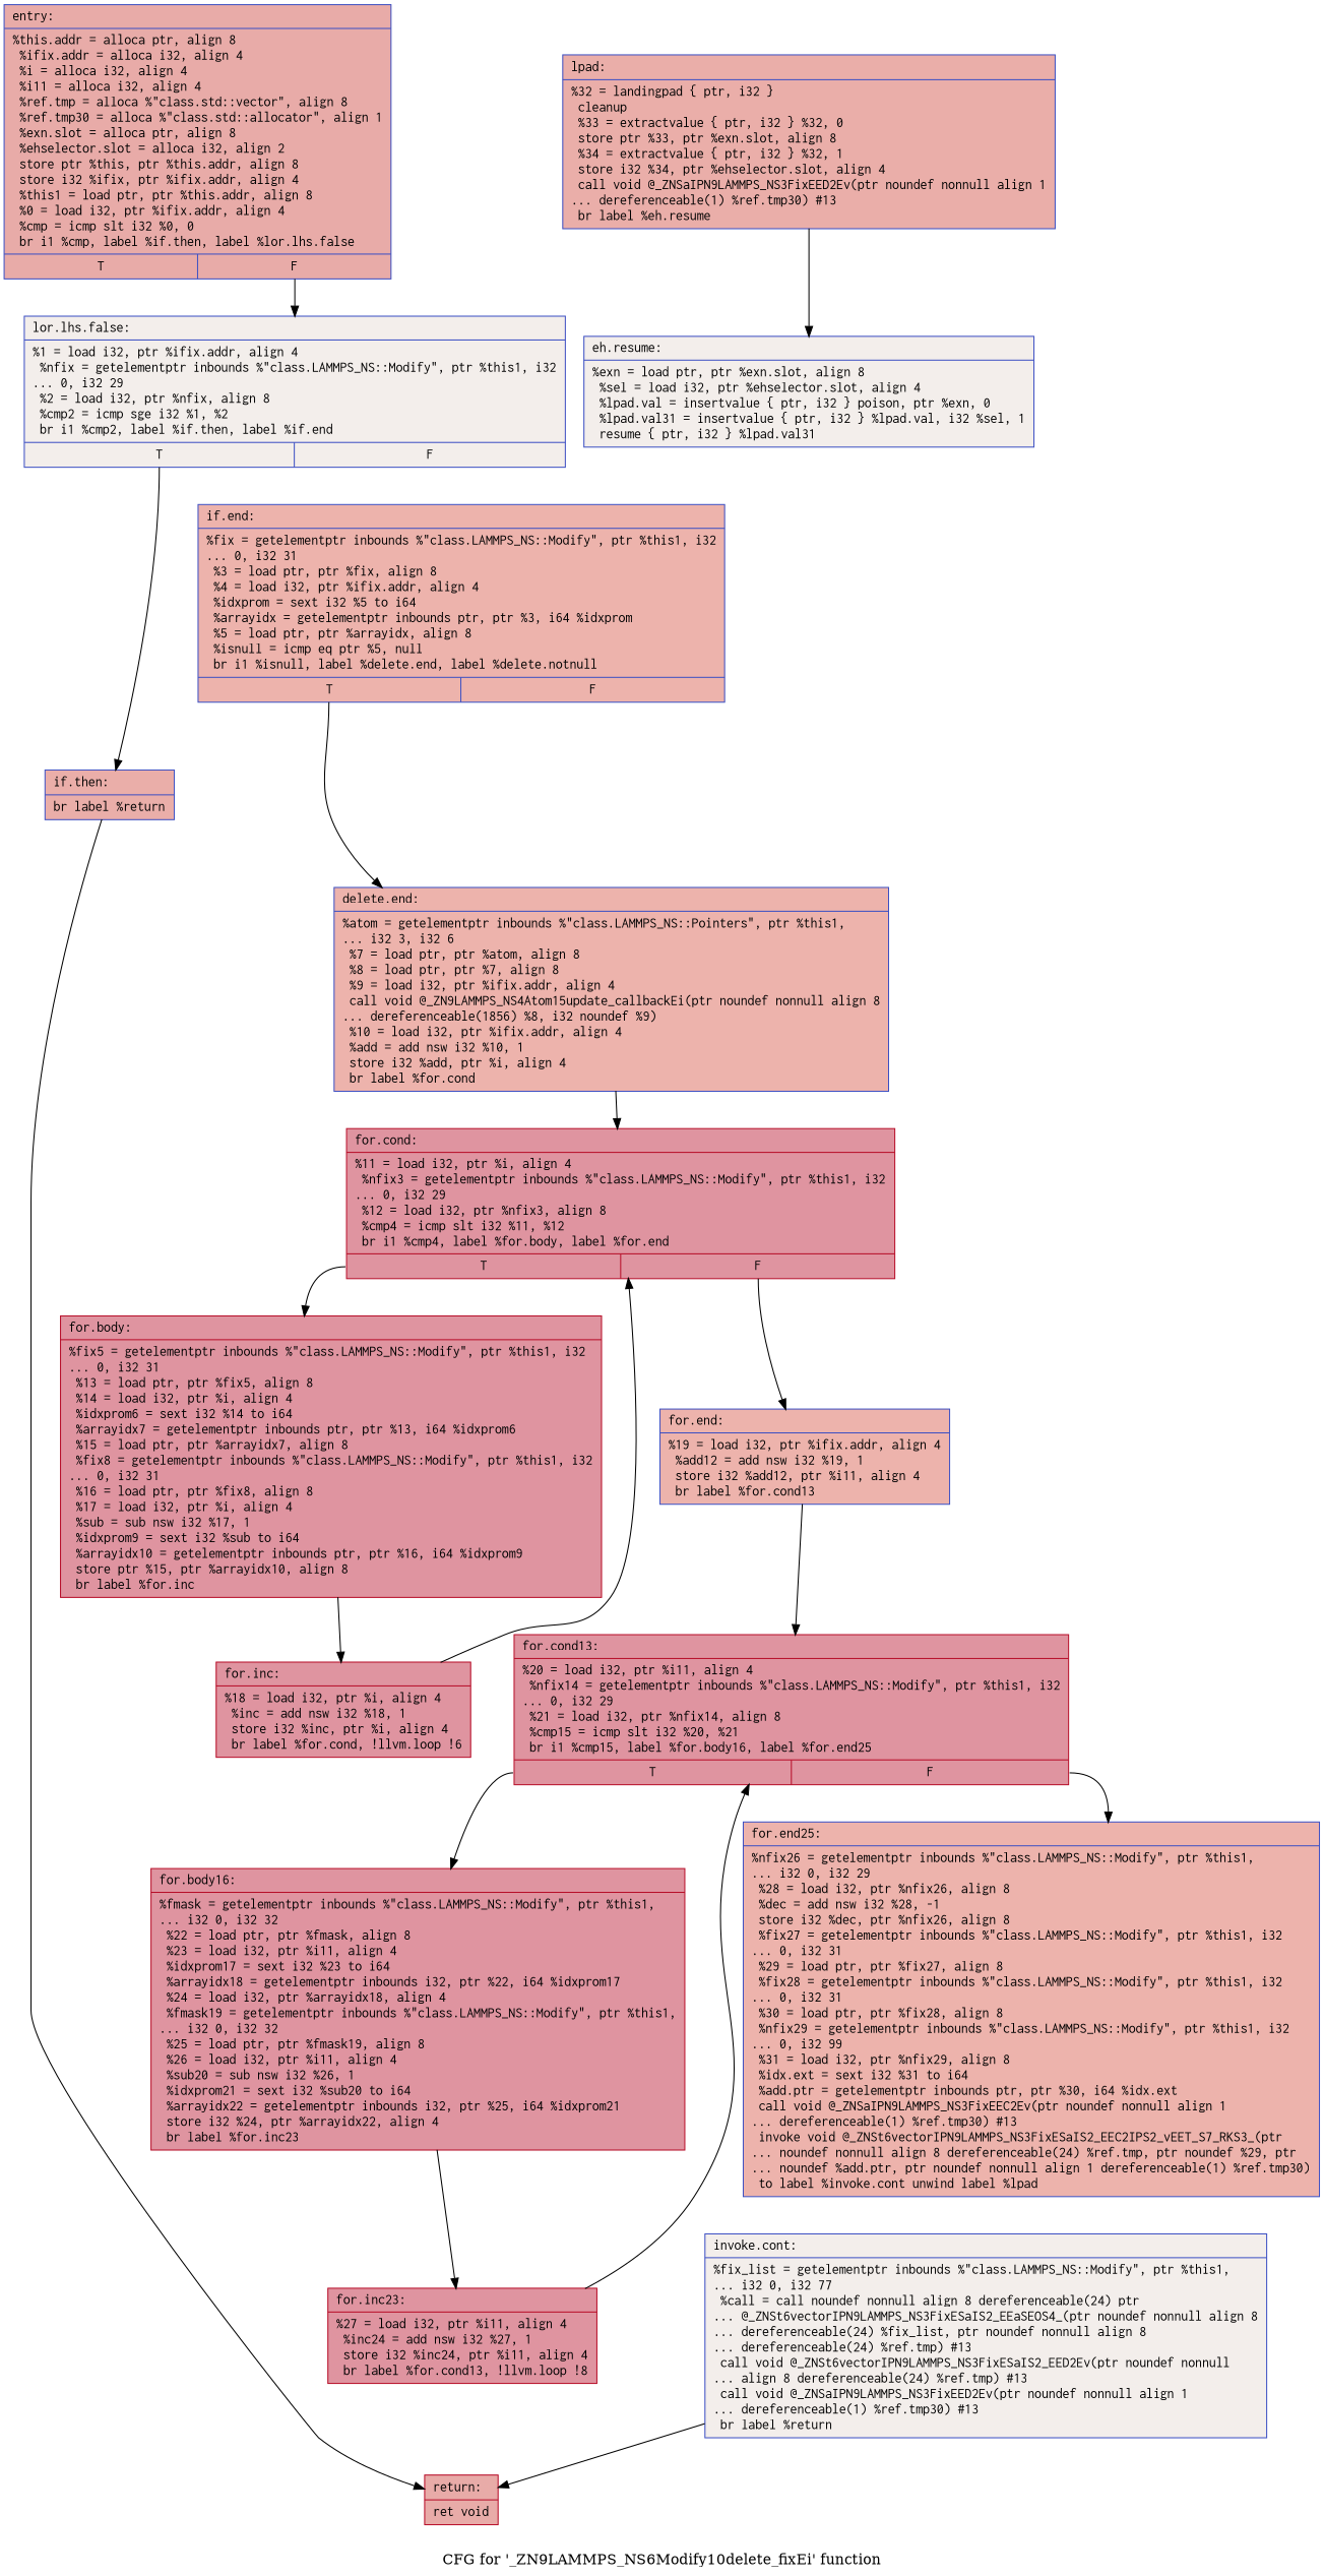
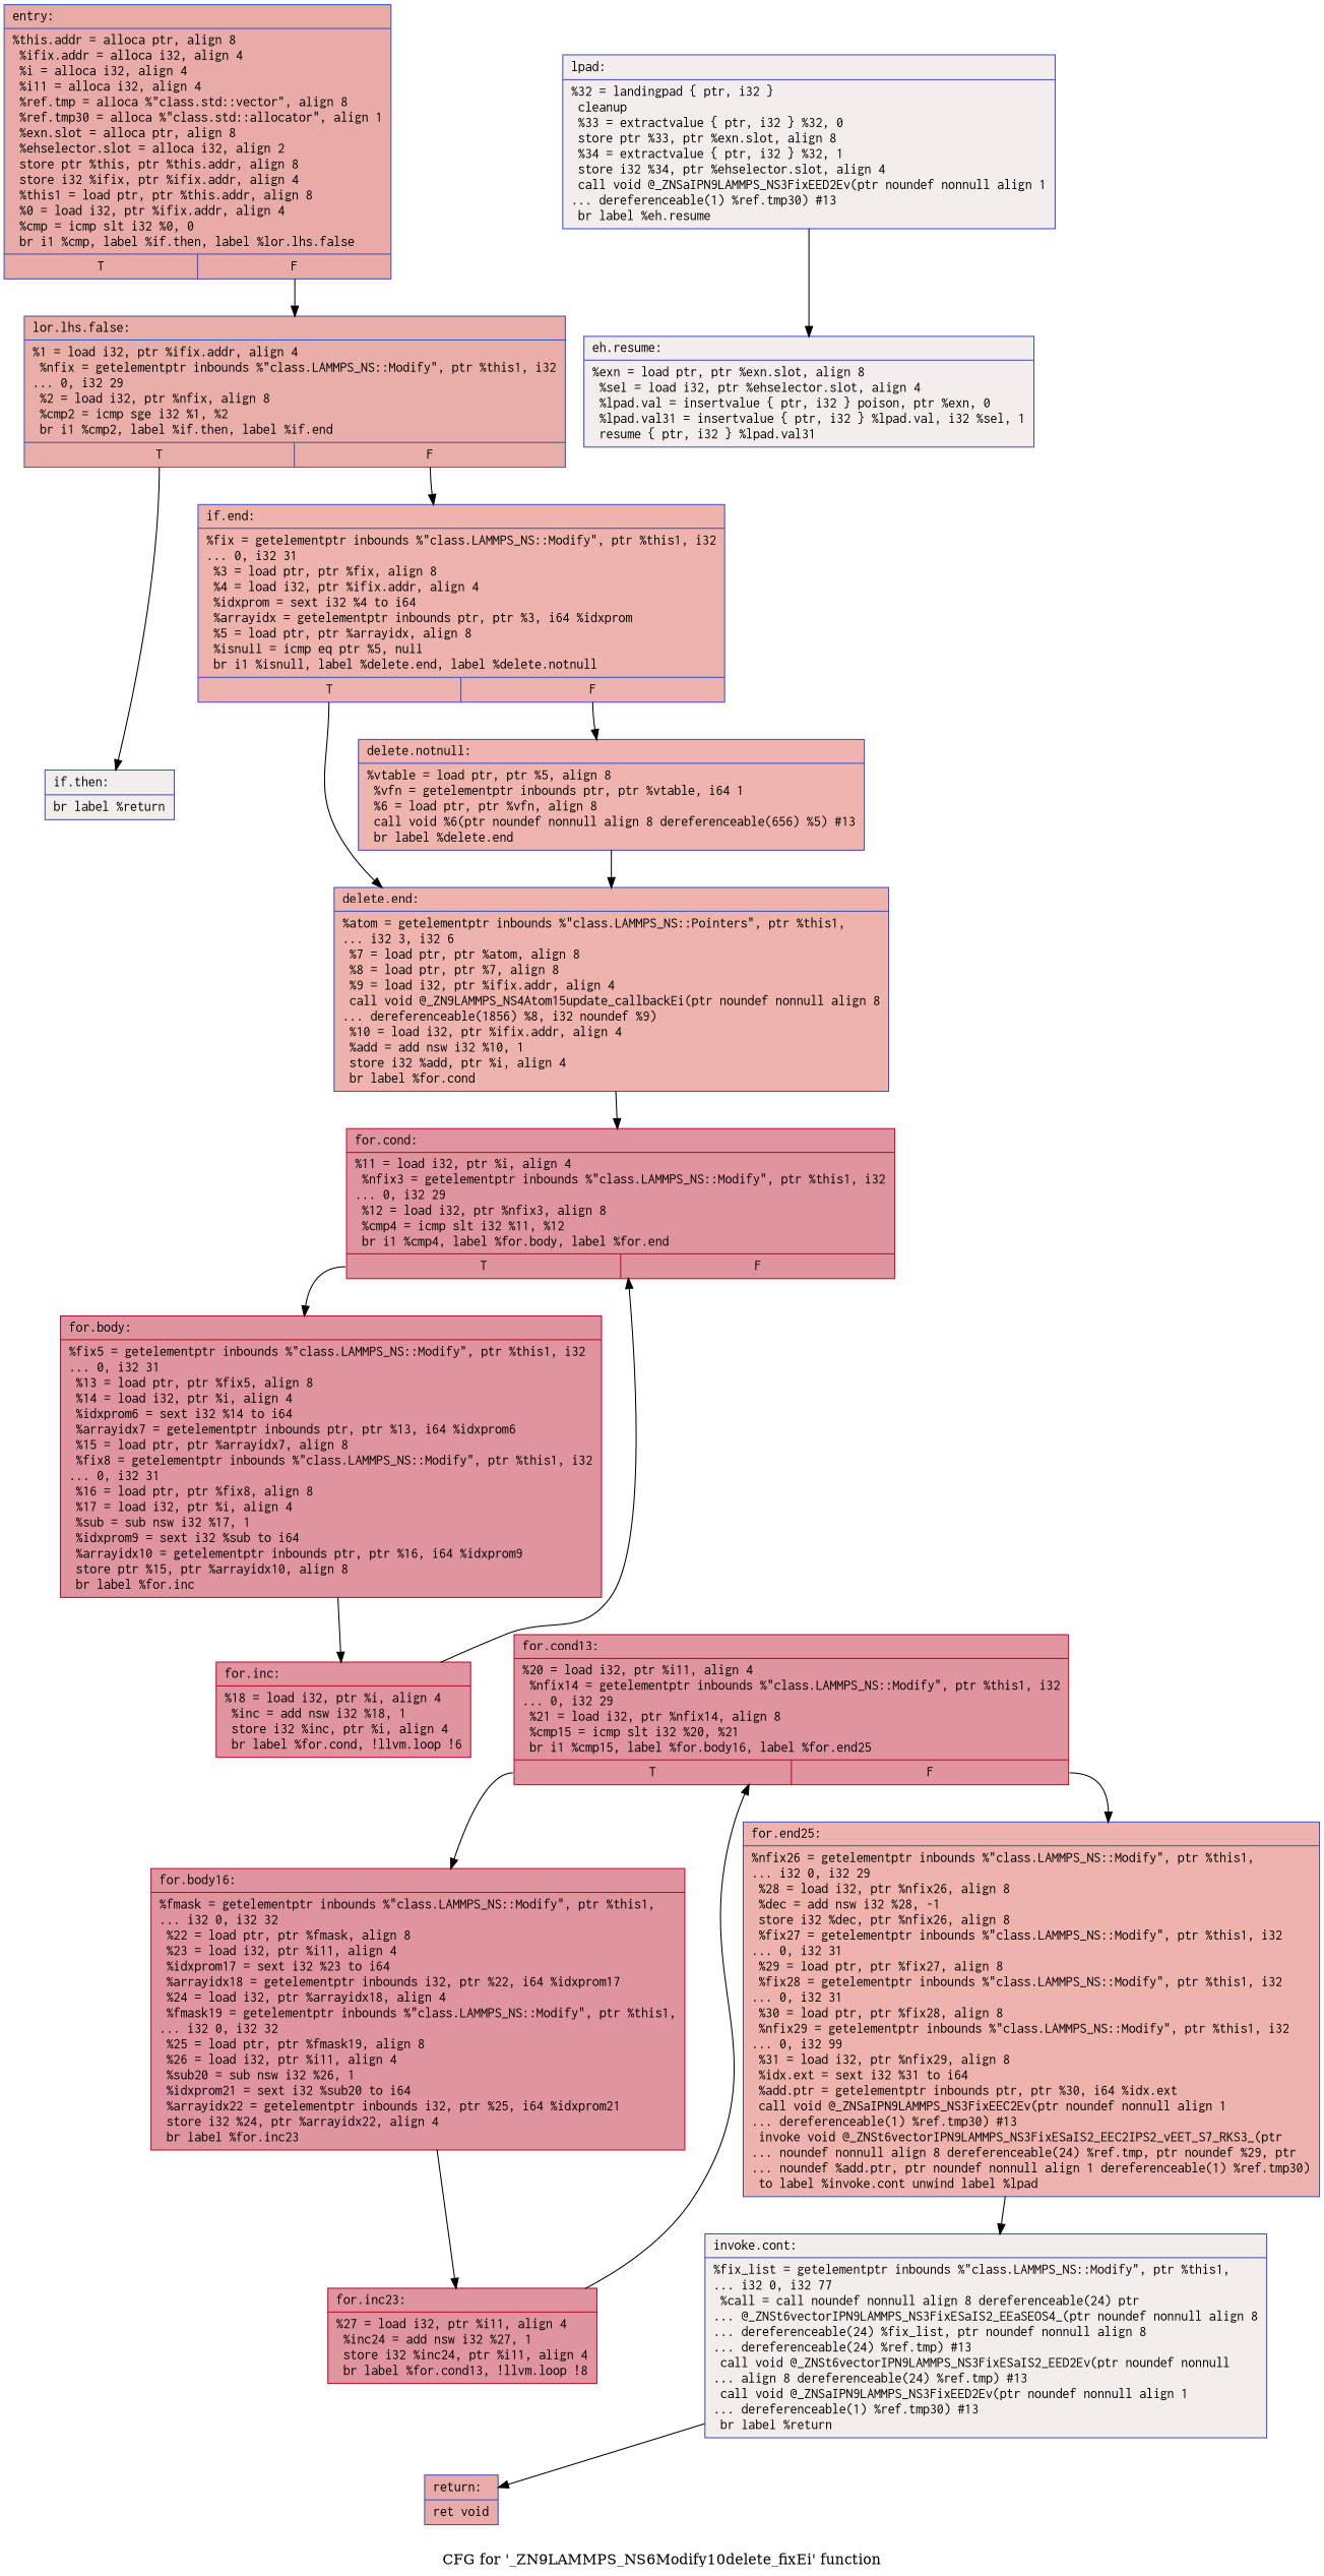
  digraph {
    label="CFG for '_ZN9LAMMPS_NS6Modify10delete_fixEi' function"
    node [color="#3d50c3ff" fillcolor="#b70d2870" fontname=Courier shape=record style=filled]
    n1 [fillcolor="#cc403a70" label="{entry:\l|  %this.addr = alloca ptr, align 8\l  %ifix.addr = alloca i32, align 4\l  %i = alloca i32, align 4\l  %i11 = alloca i32, align 4\l  %ref.tmp = alloca %\"class.std::vector\", align 8\l  %ref.tmp30 = alloca %\"class.std::allocator\", align 1\l  %exn.slot = alloca ptr, align 8\l  %ehselector.slot = alloca i32, align 2\l  store ptr %this, ptr %this.addr, align 8\l  store i32 %ifix, ptr %ifix.addr, align 4\l  %this1 = load ptr, ptr %this.addr, align 8\l  %0 = load i32, ptr %ifix.addr, align 4\l  %cmp = icmp slt i32 %0, 0\l  br i1 %cmp, label %if.then, label %lor.lhs.false\l|{<s0>T|<s1>F}}"]
-   n2 [fillcolor="#e5d8d170" label="{lor.lhs.false:\l|  %1 = load i32, ptr %ifix.addr, align 4\l  %nfix = getelementptr inbounds %\"class.LAMMPS_NS::Modify\", ptr %this1, i32\l... 0, i32 29\l  %2 = load i32, ptr %nfix, align 8\l  %cmp2 = icmp sge i32 %1, %2\l  br i1 %cmp2, label %if.then, label %if.end\l|{<s0>T|<s1>F}}"]
-   n3 [fillcolor="#d0473d70" label="{if.then:\l|  br label %return\l}"]
-   n4 [color="#b70d28ff" fillcolor="#cc403a70" label="{return:\l|  ret void\l}"]
-   n5 [fillcolor="#d6524470" label="{if.end:\l|  %fix = getelementptr inbounds %\"class.LAMMPS_NS::Modify\", ptr %this1, i32\l... 0, i32 31\l  %3 = load ptr, ptr %fix, align 8\l  %4 = load i32, ptr %ifix.addr, align 4\l  %idxprom = sext i32 %5 to i64\l  %arrayidx = getelementptr inbounds ptr, ptr %3, i64 %idxprom\l  %5 = load ptr, ptr %arrayidx, align 8\l  %isnull = icmp eq ptr %5, null\l  br i1 %isnull, label %delete.end, label %delete.notnull\l|{<s0>T|<s1>F}}"]
+   n2 [fillcolor="#d0473d70" label="{lor.lhs.false:\l|  %1 = load i32, ptr %ifix.addr, align 4\l  %nfix = getelementptr inbounds %\"class.LAMMPS_NS::Modify\", ptr %this1, i32\l... 0, i32 29\l  %2 = load i32, ptr %nfix, align 8\l  %cmp2 = icmp sge i32 %1, %2\l  br i1 %cmp2, label %if.then, label %if.end\l|{<s0>T|<s1>F}}"]
+   n3 [fillcolor="#e5d8d170" label="{if.then:\l|  br label %return\l}"]
+   n4 [fillcolor="#cc403a70" label="{return:\l|  ret void\l}"]
+   n5 [fillcolor="#d6524470" label="{if.end:\l|  %fix = getelementptr inbounds %\"class.LAMMPS_NS::Modify\", ptr %this1, i32\l... 0, i32 31\l  %3 = load ptr, ptr %fix, align 8\l  %4 = load i32, ptr %ifix.addr, align 4\l  %idxprom = sext i32 %4 to i64\l  %arrayidx = getelementptr inbounds ptr, ptr %3, i64 %idxprom\l  %5 = load ptr, ptr %arrayidx, align 8\l  %isnull = icmp eq ptr %5, null\l  br i1 %isnull, label %delete.end, label %delete.notnull\l|{<s0>T|<s1>F}}"]
    n6 [fillcolor="#d6524470" label="{delete.end:\l|  %atom = getelementptr inbounds %\"class.LAMMPS_NS::Pointers\", ptr %this1,\l... i32 3, i32 6\l  %7 = load ptr, ptr %atom, align 8\l  %8 = load ptr, ptr %7, align 8\l  %9 = load i32, ptr %ifix.addr, align 4\l  call void @_ZN9LAMMPS_NS4Atom15update_callbackEi(ptr noundef nonnull align 8\l... dereferenceable(1856) %8, i32 noundef %9)\l  %10 = load i32, ptr %ifix.addr, align 4\l  %add = add nsw i32 %10, 1\l  store i32 %add, ptr %i, align 4\l  br label %for.cond\l}"]
+   n7 [fillcolor="#d8564670" label="{delete.notnull:\l|  %vtable = load ptr, ptr %5, align 8\l  %vfn = getelementptr inbounds ptr, ptr %vtable, i64 1\l  %6 = load ptr, ptr %vfn, align 8\l  call void %6(ptr noundef nonnull align 8 dereferenceable(656) %5) #13\l  br label %delete.end\l}"]
    n8 [color="#b70d28ff" label="{for.cond:\l|  %11 = load i32, ptr %i, align 4\l  %nfix3 = getelementptr inbounds %\"class.LAMMPS_NS::Modify\", ptr %this1, i32\l... 0, i32 29\l  %12 = load i32, ptr %nfix3, align 8\l  %cmp4 = icmp slt i32 %11, %12\l  br i1 %cmp4, label %for.body, label %for.end\l|{<s0>T|<s1>F}}"]
    n9 [color="#b70d28ff" label="{for.body:\l|  %fix5 = getelementptr inbounds %\"class.LAMMPS_NS::Modify\", ptr %this1, i32\l... 0, i32 31\l  %13 = load ptr, ptr %fix5, align 8\l  %14 = load i32, ptr %i, align 4\l  %idxprom6 = sext i32 %14 to i64\l  %arrayidx7 = getelementptr inbounds ptr, ptr %13, i64 %idxprom6\l  %15 = load ptr, ptr %arrayidx7, align 8\l  %fix8 = getelementptr inbounds %\"class.LAMMPS_NS::Modify\", ptr %this1, i32\l... 0, i32 31\l  %16 = load ptr, ptr %fix8, align 8\l  %17 = load i32, ptr %i, align 4\l  %sub = sub nsw i32 %17, 1\l  %idxprom9 = sext i32 %sub to i64\l  %arrayidx10 = getelementptr inbounds ptr, ptr %16, i64 %idxprom9\l  store ptr %15, ptr %arrayidx10, align 8\l  br label %for.inc\l}"]
-   n10 [fillcolor="#d6524470" label="{for.end:\l|  %19 = load i32, ptr %ifix.addr, align 4\l  %add12 = add nsw i32 %19, 1\l  store i32 %add12, ptr %i11, align 4\l  br label %for.cond13\l}"]
    n11 [color="#b70d28ff" label="{for.inc:\l|  %18 = load i32, ptr %i, align 4\l  %inc = add nsw i32 %18, 1\l  store i32 %inc, ptr %i, align 4\l  br label %for.cond, !llvm.loop !6\l}"]
    n12 [color="#b70d28ff" label="{for.cond13:\l|  %20 = load i32, ptr %i11, align 4\l  %nfix14 = getelementptr inbounds %\"class.LAMMPS_NS::Modify\", ptr %this1, i32\l... 0, i32 29\l  %21 = load i32, ptr %nfix14, align 8\l  %cmp15 = icmp slt i32 %20, %21\l  br i1 %cmp15, label %for.body16, label %for.end25\l|{<s0>T|<s1>F}}"]
    n13 [color="#b70d28ff" label="{for.body16:\l|  %fmask = getelementptr inbounds %\"class.LAMMPS_NS::Modify\", ptr %this1,\l... i32 0, i32 32\l  %22 = load ptr, ptr %fmask, align 8\l  %23 = load i32, ptr %i11, align 4\l  %idxprom17 = sext i32 %23 to i64\l  %arrayidx18 = getelementptr inbounds i32, ptr %22, i64 %idxprom17\l  %24 = load i32, ptr %arrayidx18, align 4\l  %fmask19 = getelementptr inbounds %\"class.LAMMPS_NS::Modify\", ptr %this1,\l... i32 0, i32 32\l  %25 = load ptr, ptr %fmask19, align 8\l  %26 = load i32, ptr %i11, align 4\l  %sub20 = sub nsw i32 %26, 1\l  %idxprom21 = sext i32 %sub20 to i64\l  %arrayidx22 = getelementptr inbounds i32, ptr %25, i64 %idxprom21\l  store i32 %24, ptr %arrayidx22, align 4\l  br label %for.inc23\l}"]
    n14 [fillcolor="#d6524470" label="{for.end25:\l|  %nfix26 = getelementptr inbounds %\"class.LAMMPS_NS::Modify\", ptr %this1,\l... i32 0, i32 29\l  %28 = load i32, ptr %nfix26, align 8\l  %dec = add nsw i32 %28, -1\l  store i32 %dec, ptr %nfix26, align 8\l  %fix27 = getelementptr inbounds %\"class.LAMMPS_NS::Modify\", ptr %this1, i32\l... 0, i32 31\l  %29 = load ptr, ptr %fix27, align 8\l  %fix28 = getelementptr inbounds %\"class.LAMMPS_NS::Modify\", ptr %this1, i32\l... 0, i32 31\l  %30 = load ptr, ptr %fix28, align 8\l  %nfix29 = getelementptr inbounds %\"class.LAMMPS_NS::Modify\", ptr %this1, i32\l... 0, i32 99\l  %31 = load i32, ptr %nfix29, align 8\l  %idx.ext = sext i32 %31 to i64\l  %add.ptr = getelementptr inbounds ptr, ptr %30, i64 %idx.ext\l  call void @_ZNSaIPN9LAMMPS_NS3FixEEC2Ev(ptr noundef nonnull align 1\l... dereferenceable(1) %ref.tmp30) #13\l  invoke void @_ZNSt6vectorIPN9LAMMPS_NS3FixESaIS2_EEC2IPS2_vEET_S7_RKS3_(ptr\l... noundef nonnull align 8 dereferenceable(24) %ref.tmp, ptr noundef %29, ptr\l... noundef %add.ptr, ptr noundef nonnull align 1 dereferenceable(1) %ref.tmp30)\l          to label %invoke.cont unwind label %lpad\l}"]
    n15 [color="#b70d28ff" label="{for.inc23:\l|  %27 = load i32, ptr %i11, align 4\l  %inc24 = add nsw i32 %27, 1\l  store i32 %inc24, ptr %i11, align 4\l  br label %for.cond13, !llvm.loop !8\l}"]
    n16 [fillcolor="#e5d8d170" label="{invoke.cont:\l|  %fix_list = getelementptr inbounds %\"class.LAMMPS_NS::Modify\", ptr %this1,\l... i32 0, i32 77\l  %call = call noundef nonnull align 8 dereferenceable(24) ptr\l... @_ZNSt6vectorIPN9LAMMPS_NS3FixESaIS2_EEaSEOS4_(ptr noundef nonnull align 8\l... dereferenceable(24) %fix_list, ptr noundef nonnull align 8\l... dereferenceable(24) %ref.tmp) #13\l  call void @_ZNSt6vectorIPN9LAMMPS_NS3FixESaIS2_EED2Ev(ptr noundef nonnull\l... align 8 dereferenceable(24) %ref.tmp) #13\l  call void @_ZNSaIPN9LAMMPS_NS3FixEED2Ev(ptr noundef nonnull align 1\l... dereferenceable(1) %ref.tmp30) #13\l  br label %return\l}"]
-   n17 [fillcolor="#d0473d70" label="{lpad:\l|  %32 = landingpad \{ ptr, i32 \}\l          cleanup\l  %33 = extractvalue \{ ptr, i32 \} %32, 0\l  store ptr %33, ptr %exn.slot, align 8\l  %34 = extractvalue \{ ptr, i32 \} %32, 1\l  store i32 %34, ptr %ehselector.slot, align 4\l  call void @_ZNSaIPN9LAMMPS_NS3FixEED2Ev(ptr noundef nonnull align 1\l... dereferenceable(1) %ref.tmp30) #13\l  br label %eh.resume\l}"]
+   n17 [fillcolor="#e5d8d170" label="{lpad:\l|  %32 = landingpad \{ ptr, i32 \}\l          cleanup\l  %33 = extractvalue \{ ptr, i32 \} %32, 0\l  store ptr %33, ptr %exn.slot, align 8\l  %34 = extractvalue \{ ptr, i32 \} %32, 1\l  store i32 %34, ptr %ehselector.slot, align 4\l  call void @_ZNSaIPN9LAMMPS_NS3FixEED2Ev(ptr noundef nonnull align 1\l... dereferenceable(1) %ref.tmp30) #13\l  br label %eh.resume\l}"]
    n18 [fillcolor="#e5d8d170" label="{eh.resume:\l|  %exn = load ptr, ptr %exn.slot, align 8\l  %sel = load i32, ptr %ehselector.slot, align 4\l  %lpad.val = insertvalue \{ ptr, i32 \} poison, ptr %exn, 0\l  %lpad.val31 = insertvalue \{ ptr, i32 \} %lpad.val, i32 %sel, 1\l  resume \{ ptr, i32 \} %lpad.val31\l}"]
    n1 -> n2 [tailport=s1]
    n2 -> n3 [tailport=s0]
-   n3 -> n4
+   n2 -> n5 [tailport=s1]
    n5 -> n6 [tailport=s0]
+   n5 -> n7 [tailport=s1]
    n6 -> n8
+   n7 -> n6
    n8 -> n9 [tailport=s0]
-   n8 -> n10 [tailport=s1]
    n9 -> n11
-   n10 -> n12
    n11 -> n8
    n12 -> n13 [tailport=s0]
    n12 -> n14 [tailport=s1]
    n13 -> n15
+   n14 -> n16
    n15 -> n12
    n16 -> n4
    n17 -> n18
  }
